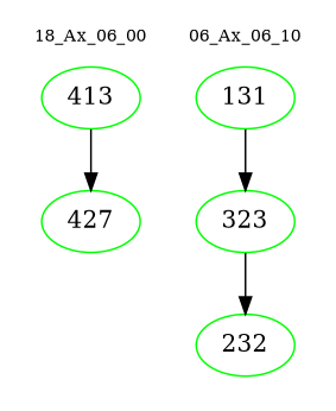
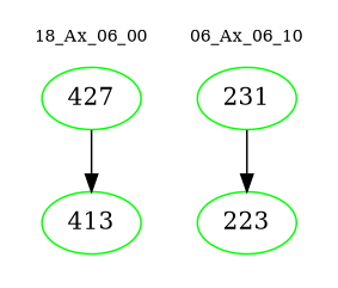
  digraph {
    node [color=green]
    edge [color=black]
    n1 [label=427]
    n2 [label=413]
-   n3 [label=131]
-   n4 [label=323]
-   n5 [label=232]
+   n3 [label=231]
+   n4 [label=223]
    subgraph cluster_1 {
      color=white
      fontsize=10
      label="18_Ax_06_00"
      n1
      n2
    }
    subgraph cluster_2 {
      color=white
      fontsize=10
      label="06_Ax_06_10"
      n3
      n4
-     n5
    }
-   n2 -> n1
+   n1 -> n2
    n3 -> n4
-   n4 -> n5
  }
